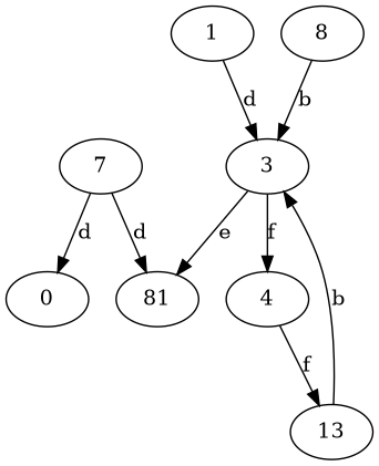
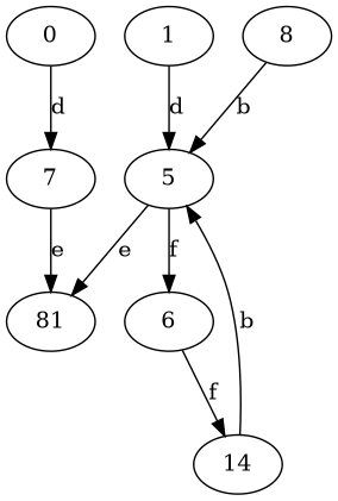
  strict digraph {
    0
    7
    n3 [label=81]
    1
-   5 [label=3]
+   5
    n6 [label=8]
-   6 [label=4]
-   13
-   7 -> 0 [label=d]
-   7 -> n3 [label=d]
+   6
+   13 [label=14]
+   0 -> 7 [label=d]
+   7 -> n3 [label=e]
    1 -> 5 [label=d]
    5 -> n3 [label=e]
    5 -> 6 [label=f]
    n6 -> 5 [label=b]
    6 -> 13 [label=f]
    13 -> 5 [label=b]
  }
